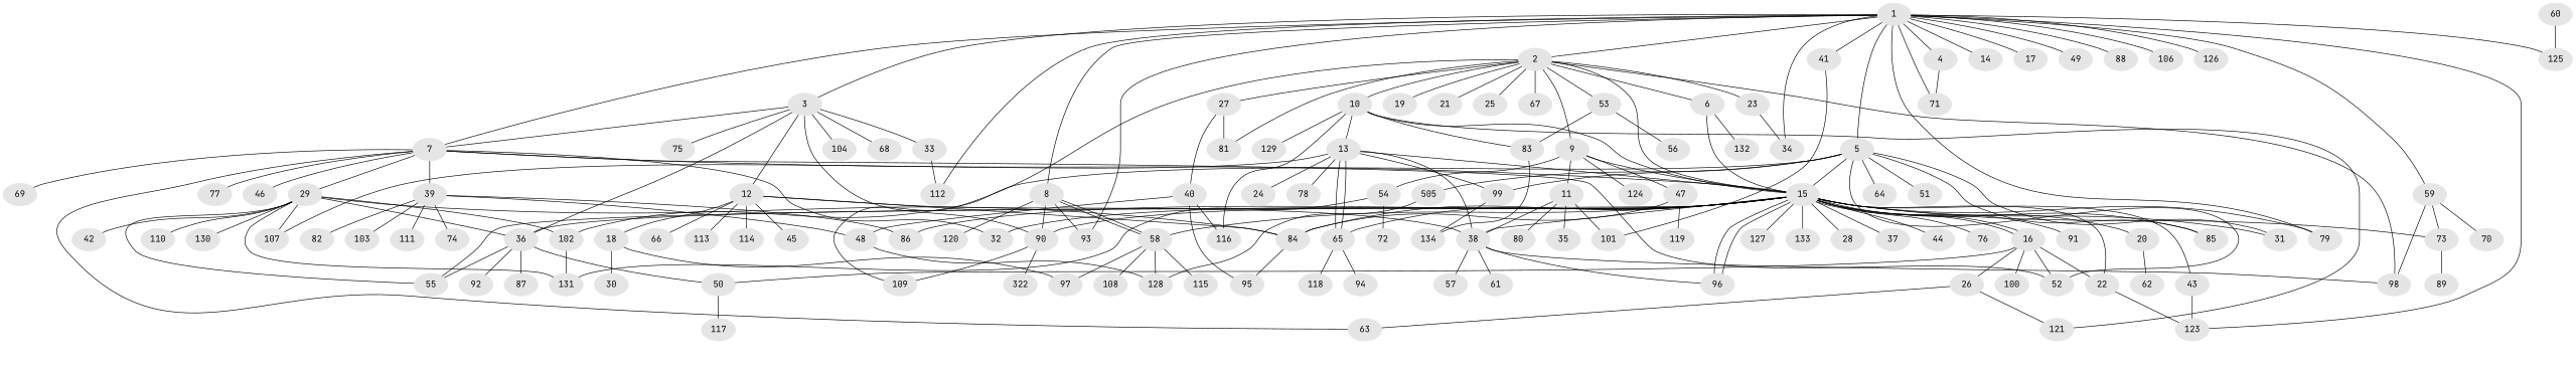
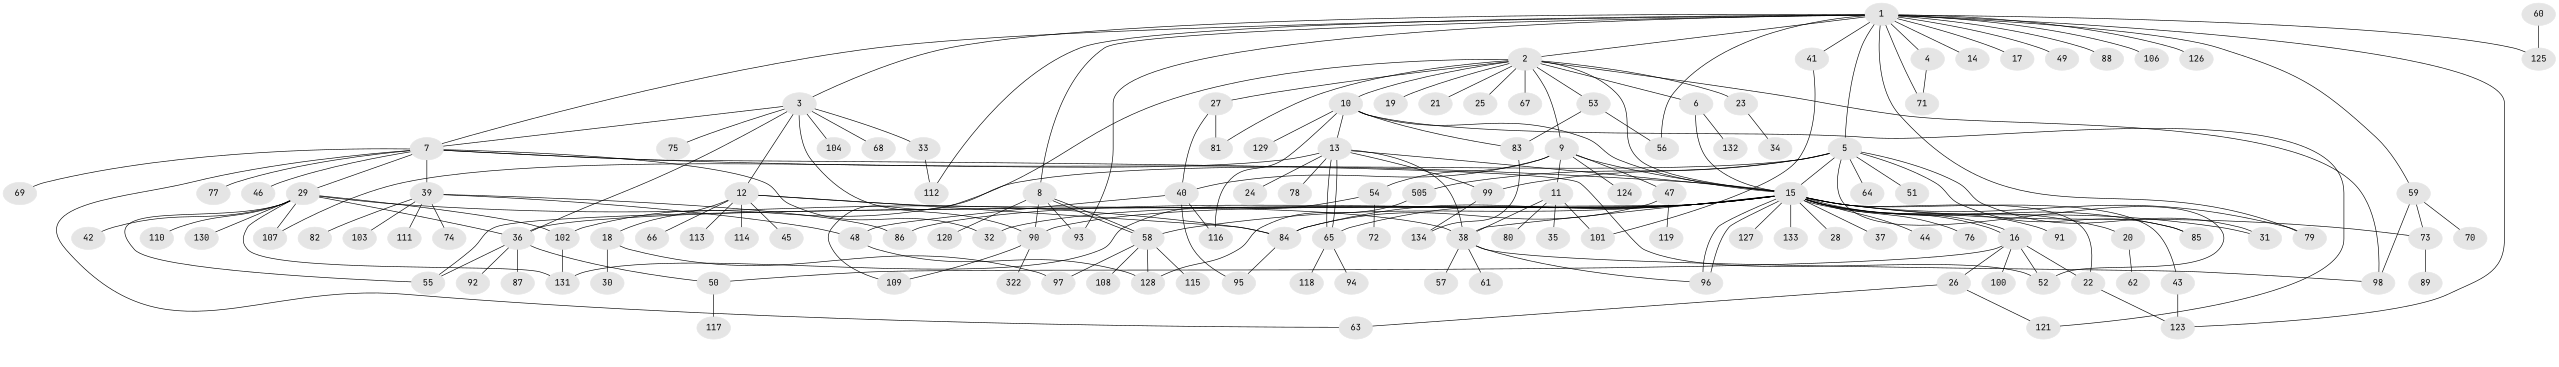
  graph {
    fontname="JetBrains Mono"
    node [color=gray90 fontname="JetBrains Mono" style=filled]
    edge [fontname="JetBrains Mono"]
    1
    2
    3
    4
    5
    7
    8
    14
    17
    41
    49
    56
    59
    71
    79
    88
    93
    106
    112
    123
    125
    126
    6
    9
    10
    15
    19
    21
    23
    25
    27
    53
    67
    81
    98
    109
    12
    33
    36
    68
    75
    90
    104
    31
    51
    52
    64
    85
    99
    102
    n51 [label=505]
    29
    32
    39
    46
    63
    69
    77
    58
    120
    101
    73
    70
    132
    47
    11
    40
    54
    124
    13
    83
    116
    121
    129
    38
    84
    65
    16
    20
    22
    28
    37
    43
    44
    55
    76
    86
    91
    96
    127
    133
    34
    18
    45
    66
    113
    114
    50
    87
    92
    n101 [label=322]
    119
    134
    131
    128
    107
    42
    110
    130
    48
    74
    82
    103
    111
    97
    108
    115
    35
    80
    95
    72
    24
    78
    57
    61
    30
    94
    118
    26
    100
    62
    89
    117
    60
    1 -- 2
    1 -- 3
    1 -- 4
    1 -- 5
    1 -- 7
    1 -- 8
    1 -- 14
    1 -- 17
    1 -- 41
    1 -- 49
-   1 -- 34
+   1 -- 56
    1 -- 59
    1 -- 71
    1 -- 79
    1 -- 88
    1 -- 93
    1 -- 106
    1 -- 112
    1 -- 123
    1 -- 125
    1 -- 126
    2 -- 6
    2 -- 9
    2 -- 10
    2 -- 15
    2 -- 19
    2 -- 21
    2 -- 23
    2 -- 25
    2 -- 27
    2 -- 53
    2 -- 67
    2 -- 81
    2 -- 98
    2 -- 109
    3 -- 7
    3 -- 12
    3 -- 33
    3 -- 36
    3 -- 68
    3 -- 75
    3 -- 90
    3 -- 104
    4 -- 71
    5 -- 15
    5 -- 31
    5 -- 51
    5 -- 52
    5 -- 64
    5 -- 85
    5 -- 99
    5 -- 102
    5 -- n51
    7 -- 15
    7 -- 52
    7 -- 29
    7 -- 32
    7 -- 39
    7 -- 46
    7 -- 63
    7 -- 69
    7 -- 77
    8 -- 93
    8 -- 90
    8 -- 58
    8 -- 58
    8 -- 120
    41 -- 101
    59 -- 98
    59 -- 73
    59 -- 70
    6 -- 15
    6 -- 132
    9 -- 15
    9 -- 47
    9 -- 11
+   9 -- 40
    9 -- 54
    9 -- 124
    10 -- 15
    10 -- 13
    10 -- 83
    10 -- 116
    10 -- 121
    10 -- 129
    15 -- 79
    15 -- 36
    15 -- 90
    15 -- 31
    15 -- 85
    15 -- 32
    15 -- 58
    15 -- 73
    15 -- 38
    15 -- 84
    15 -- 65
    15 -- 16
    15 -- 16
    15 -- 20
    15 -- 22
    15 -- 28
    15 -- 37
    15 -- 43
    15 -- 44
    15 -- 55
    15 -- 76
    15 -- 86
    15 -- 91
    15 -- 96
    15 -- 96
    15 -- 127
    15 -- 133
    23 -- 34
    27 -- 81
    27 -- 40
    53 -- 56
    53 -- 83
    12 -- 38
    12 -- 84
    12 -- 18
    12 -- 45
    12 -- 66
    12 -- 113
    12 -- 114
    33 -- 112
    36 -- 55
    36 -- 50
    36 -- 87
    36 -- 92
    90 -- 109
    90 -- n101
    99 -- 134
    102 -- 131
    n51 -- 128
    29 -- 36
    29 -- 102
    29 -- 84
    29 -- 55
    29 -- 131
    29 -- 107
    29 -- 42
    29 -- 110
    29 -- 130
    39 -- 86
    39 -- 48
    39 -- 74
    39 -- 82
    39 -- 103
    39 -- 111
    58 -- 128
    58 -- 97
    58 -- 108
    58 -- 115
    73 -- 89
    47 -- 84
    47 -- 119
    11 -- 101
    11 -- 38
    11 -- 35
    11 -- 80
    40 -- 116
    40 -- 48
    40 -- 95
    54 -- 131
    54 -- 72
    13 -- 15
    13 -- 99
    13 -- 38
    13 -- 65
    13 -- 65
    13 -- 107
    13 -- 24
    13 -- 78
    83 -- 134
    38 -- 98
    38 -- 96
    38 -- 57
    38 -- 61
    84 -- 95
    65 -- 94
    65 -- 118
    16 -- 52
    16 -- 22
    16 -- 50
    16 -- 26
    16 -- 100
    20 -- 62
    22 -- 123
    43 -- 123
    18 -- 97
    18 -- 30
    50 -- 117
    48 -- 128
    26 -- 63
    26 -- 121
    60 -- 125
  }
